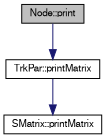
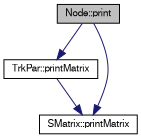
  digraph {
    rankdir=TB
    node [color=black fontname=FreeSans fontsize=10 shape=record]
    edge [color=midnightblue fontname=FreeSans fontsize=10 labelfontname=FreeSans labelfontsize=10 style=solid]
    n1 [fillcolor=grey75 fontcolor=black height=0.2 label="Node::print" style=filled width=0.4]
    n2 [height=0.2 label="TrkPar::printMatrix" width=0.4]
    n3 [height=0.2 label="SMatrix::printMatrix" width=0.4]
    n1 -> n2
+   n1 -> n3
    n2 -> n3
  }
